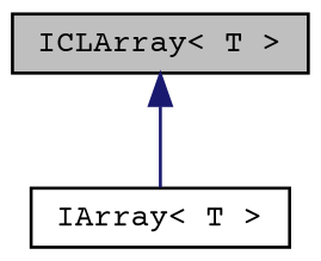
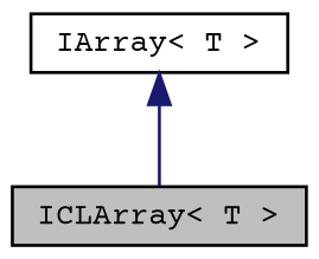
  digraph {
    fontname="Courier Prime"
    node [color=black fontname="Courier Prime" fontsize=10 shape=record style=filled]
    n1 [fillcolor=grey75 fontcolor=black height=0.2 label="ICLArray\< T \>" width=0.4]
    n2 [fillcolor=white height=0.2 label="IArray\< T \>" width=0.4]
-   n1 -> n2 [color=midnightblue dir=back fontname="Courier Prime" fontsize=10 labelfontname=Helvetica labelfontsize=10 style=solid]
+   n2 -> n1 [color=midnightblue dir=back fontname="Courier Prime" fontsize=10 labelfontname=Helvetica labelfontsize=10 style=solid]
  }
